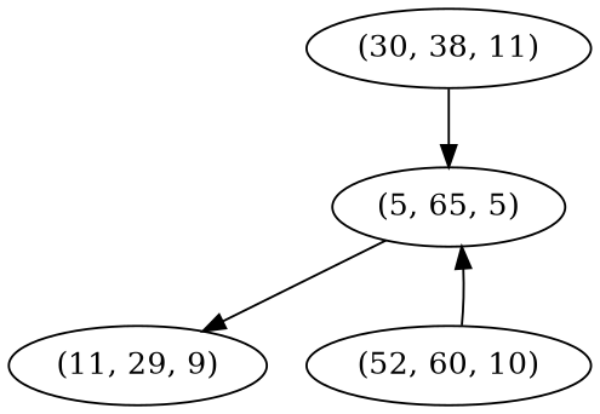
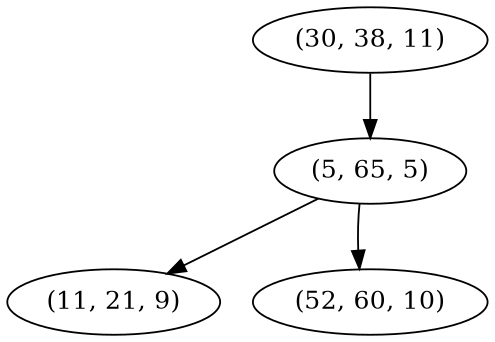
  digraph {
    "(5, 65, 5)"
-   "(11, 21, 9)" [label="(11, 29, 9)"]
+   "(11, 21, 9)"
    "(52, 60, 10)"
    "(30, 38, 11)"
    "(5, 65, 5)" -> "(11, 21, 9)"
-   "(52, 60, 10)" -> "(5, 65, 5)"
+   "(5, 65, 5)" -> "(52, 60, 10)"
    "(30, 38, 11)" -> "(5, 65, 5)"
  }
